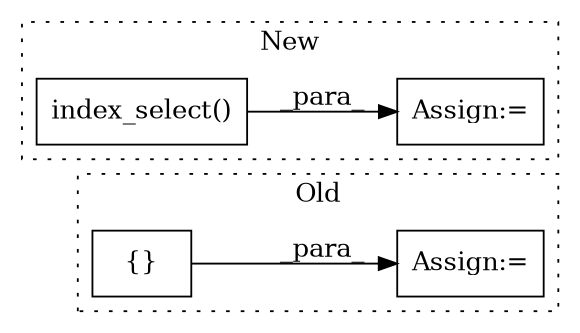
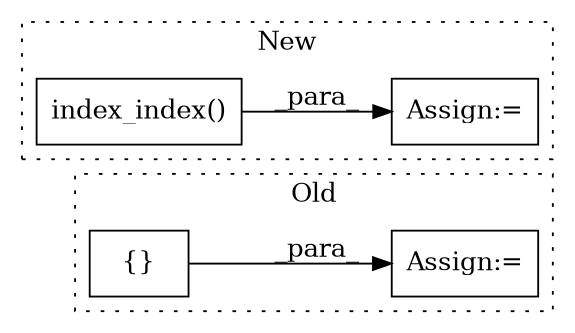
  digraph {
    rankdir=LR
    node [a=68 l=3 shape=box]
    n1 [a=59 l="10,0" label="{}" s="2047,2134"]
    n2 [label="Assign:=" s=2034]
-   n3 [a=75 l="19,1" label="index_select()" s="2568,2607"]
+   n3 [a=75 l="19,1" label="index_index()" s="2568,2607"]
    n4 [label="Assign:=" s=2705]
    subgraph cluster_1 {
      label=Old
      style=dotted
      n1
      n2
    }
    subgraph cluster_2 {
      label=New
      style=dotted
      n3
      n4
    }
    n1 -> n2 [label=_para_]
    n3 -> n4 [label=_para_]
  }
